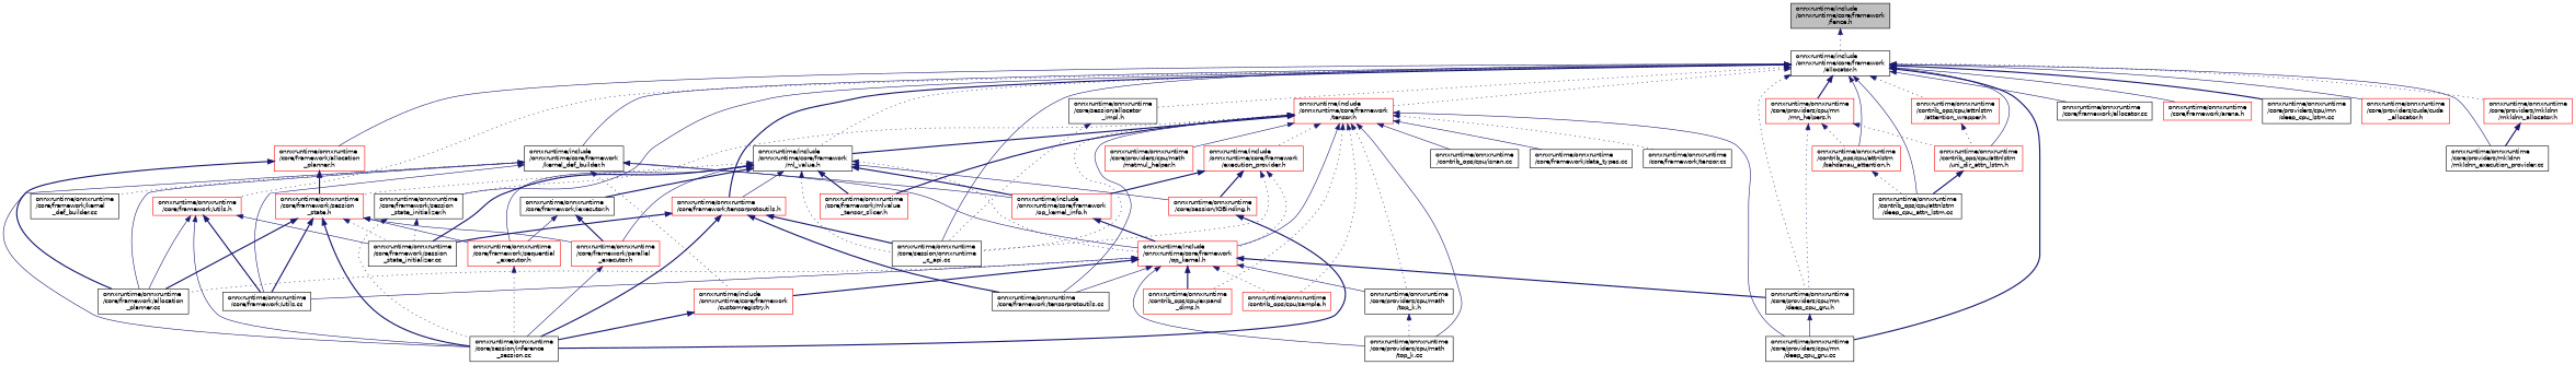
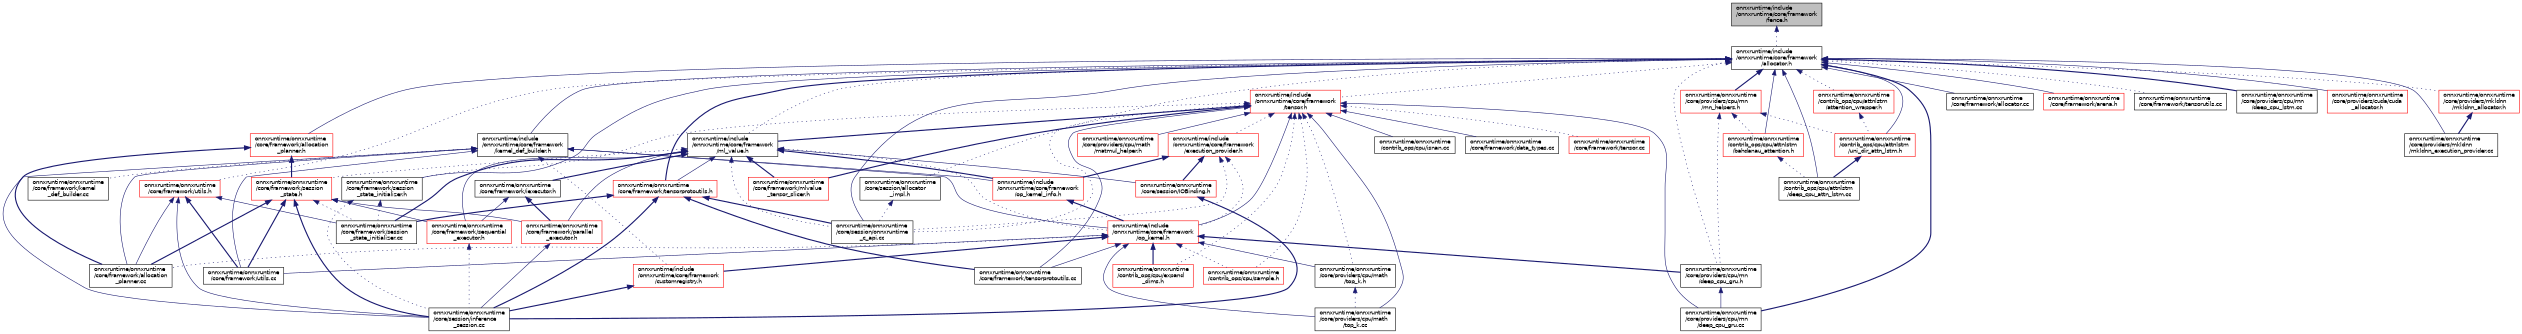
  digraph {
    node [color=black fillcolor=white fontname=Helvetica fontsize=10 shape=record style=filled]
    edge [color=midnightblue dir=back fontname=Helvetica fontsize=10 labelfontname=Helvetica labelfontsize=10 style=solid]
    n1 [fillcolor=grey75 fontcolor=black height=0.2 label="onnxruntime/include\l/onnxruntime/core/framework\l/fence.h" width=0.4]
    n2 [height=0.2 label="onnxruntime/include\l/onnxruntime/core/framework\l/allocator.h" width=0.4]
    n3 [height=0.2 label="onnxruntime/include\l/onnxruntime/core/framework\l/kernel_def_builder.h" width=0.4]
    n4 [height=0.2 label="onnxruntime/onnxruntime\l/core/providers/cpu/rnn\l/deep_cpu_gru.h" width=0.4]
    n5 [height=0.2 label="onnxruntime/onnxruntime\l/core/providers/cpu/rnn\l/deep_cpu_gru.cc" width=0.4]
    n6 [height=0.2 label="onnxruntime/include\l/onnxruntime/core/framework\l/ml_value.h" width=0.4]
    n7 [color=red height=0.2 label="onnxruntime/onnxruntime\l/core/framework/tensorprotoutils.h" width=0.4]
    n8 [height=0.2 label="onnxruntime/onnxruntime\l/core/session/onnxruntime\l_c_api.cc" width=0.4]
    n9 [color=red height=0.2 label="onnxruntime/include\l/onnxruntime/core/framework\l/tensor.h" width=0.4]
    n10 [height=0.2 label="onnxruntime/onnxruntime\l/core/framework/session\l_state_initializer.h" width=0.4]
    n11 [color=red height=0.2 label="onnxruntime/onnxruntime\l/contrib_ops/cpu/attnlstm\l/attention_wrapper.h" width=0.4]
    n12 [color=red height=0.2 label="onnxruntime/onnxruntime\l/contrib_ops/cpu/attnlstm\l/uni_dir_attn_lstm.h" width=0.4]
    n13 [height=0.2 label="onnxruntime/onnxruntime\l/contrib_ops/cpu/attnlstm\l/deep_cpu_attn_lstm.cc" width=0.4]
    n14 [color=red height=0.2 label="onnxruntime/onnxruntime\l/contrib_ops/cpu/attnlstm\l/bahdanau_attention.h" width=0.4]
    n15 [color=red height=0.2 label="onnxruntime/onnxruntime\l/core/framework/allocation\l_planner.h" width=0.4]
    n16 [height=0.2 label="onnxruntime/onnxruntime\l/core/framework/allocator.cc" width=0.4]
    n17 [color=red height=0.2 label="onnxruntime/onnxruntime\l/core/framework/arena.h" width=0.4]
+   n18 [height=0.2 label="onnxruntime/onnxruntime\l/core/framework/tensorutils.cc" width=0.4]
    n19 [color=red height=0.2 label="onnxruntime/onnxruntime\l/core/framework/utils.h" width=0.4]
    n20 [height=0.2 label="onnxruntime/onnxruntime\l/core/providers/cpu/rnn\l/deep_cpu_lstm.cc" width=0.4]
    n21 [color=red height=0.2 label="onnxruntime/onnxruntime\l/core/providers/cpu/rnn\l/rnn_helpers.h" width=0.4]
    n22 [color=red height=0.2 label="onnxruntime/onnxruntime\l/core/providers/cuda/cuda\l_allocator.h" width=0.4]
    n23 [color=red height=0.2 label="onnxruntime/onnxruntime\l/core/providers/mkldnn\l/mkldnn_allocator.h" width=0.4]
    n24 [height=0.2 label="onnxruntime/onnxruntime\l/core/providers/mkldnn\l/mkldnn_execution_provider.cc" width=0.4]
    n25 [height=0.2 label="onnxruntime/onnxruntime\l/core/session/allocator\l_impl.h" width=0.4]
    n26 [color=red height=0.2 label="onnxruntime/include\l/onnxruntime/core/framework\l/customregistry.h" width=0.4]
    n27 [height=0.2 label="onnxruntime/onnxruntime\l/core/session/inference\l_session.cc" width=0.4]
    n28 [color=red height=0.2 label="onnxruntime/include\l/onnxruntime/core/framework\l/op_kernel.h" width=0.4]
    n29 [height=0.2 label="onnxruntime/onnxruntime\l/core/framework/allocation\l_planner.cc" width=0.4]
    n30 [height=0.2 label="onnxruntime/onnxruntime\l/core/framework/utils.cc" width=0.4]
    n31 [color=red height=0.2 label="onnxruntime/include\l/onnxruntime/core/framework\l/op_kernel_info.h" width=0.4]
    n32 [height=0.2 label="onnxruntime/onnxruntime\l/core/framework/kernel\l_def_builder.cc" width=0.4]
    n33 [height=0.2 label="onnxruntime/onnxruntime\l/core/framework/iexecutor.h" width=0.4]
    n34 [color=red height=0.2 label="onnxruntime/onnxruntime\l/core/framework/parallel\l_executor.h" width=0.4]
    n35 [color=red height=0.2 label="onnxruntime/onnxruntime\l/core/framework/sequential\l_executor.h" width=0.4]
    n36 [color=red height=0.2 label="onnxruntime/onnxruntime\l/core/framework/mlvalue\l_tensor_slicer.h" width=0.4]
    n37 [color=red height=0.2 label="onnxruntime/onnxruntime\l/core/framework/session\l_state.h" width=0.4]
    n38 [height=0.2 label="onnxruntime/onnxruntime\l/core/framework/session\l_state_initializer.cc" width=0.4]
    n39 [color=red height=0.2 label="onnxruntime/onnxruntime\l/core/session/IOBinding.h" width=0.4]
    n40 [height=0.2 label="onnxruntime/onnxruntime\l/core/framework/tensorprotoutils.cc" width=0.4]
    n41 [color=red height=0.2 label="onnxruntime/onnxruntime\l/contrib_ops/cpu/expand\l_dims.h" width=0.4]
    n42 [color=red height=0.2 label="onnxruntime/onnxruntime\l/contrib_ops/cpu/sample.h" width=0.4]
    n43 [height=0.2 label="onnxruntime/onnxruntime\l/core/providers/cpu/math\l/top_k.cc" width=0.4]
    n44 [height=0.2 label="onnxruntime/onnxruntime\l/core/providers/cpu/math\l/top_k.h" width=0.4]
    n45 [color=red height=0.2 label="onnxruntime/include\l/onnxruntime/core/framework\l/execution_provider.h" width=0.4]
    n46 [height=0.2 label="onnxruntime/onnxruntime\l/contrib_ops/cpu/isnan.cc" width=0.4]
    n47 [height=0.2 label="onnxruntime/onnxruntime\l/core/framework/data_types.cc" width=0.4]
-   n48 [height=0.2 label="onnxruntime/onnxruntime\l/core/framework/tensor.cc" width=0.4]
+   n48 [color=red height=0.2 label="onnxruntime/onnxruntime\l/core/framework/tensor.cc" width=0.4]
    n49 [color=red height=0.2 label="onnxruntime/onnxruntime\l/core/providers/cpu/math\l/matmul_helper.h" width=0.4]
    n1 -> n2 [style=dotted]
    n2 -> n3
    n2 -> n4 [style=dotted]
    n2 -> n5 [style=bold]
    n2 -> n6 [style=dotted]
    n2 -> n7 [style=bold]
    n2 -> n8
    n2 -> n9 [style=dotted]
    n2 -> n10
    n2 -> n11 [style=dotted]
    n2 -> n12
    n2 -> n13
    n2 -> n14
    n2 -> n15
    n2 -> n16
    n2 -> n17
+   n2 -> n18 [style=dotted]
    n2 -> n19 [style=dotted]
    n2 -> n20 [style=bold]
    n2 -> n21 [style=bold]
    n2 -> n22
    n2 -> n23 [style=dotted]
    n2 -> n24
    n2 -> n25 [style=dotted]
    n3 -> n26 [style=dotted]
    n3 -> n27
    n3 -> n28
    n3 -> n29
    n3 -> n30
    n3 -> n31
    n3 -> n32 [style=dotted]
    n4 -> n5
    n6 -> n7
    n6 -> n8 [style=dotted]
    n6 -> n28 [style=dotted]
    n6 -> n31 [style=bold]
    n6 -> n33 [style=bold]
    n6 -> n34
    n6 -> n35
    n6 -> n36 [style=bold]
    n6 -> n37 [style=dotted]
    n6 -> n38 [style=bold]
    n6 -> n39
    n7 -> n8 [style=bold]
    n7 -> n27 [style=bold]
    n7 -> n38 [style=bold]
    n7 -> n40 [style=bold]
    n9 -> n5
    n9 -> n6 [style=bold]
    n9 -> n8 [style=dotted]
    n9 -> n10 [style=dotted]
    n9 -> n28
    n9 -> n36 [style=bold]
    n9 -> n40
    n9 -> n41 [style=dotted]
    n9 -> n42 [style=dotted]
    n9 -> n43
    n9 -> n44 [style=dotted]
    n9 -> n45 [style=dotted]
    n9 -> n46
    n9 -> n47
    n9 -> n48 [style=dotted]
    n9 -> n49
    n10 -> n27 [style=dotted]
    n10 -> n38 [style=dotted]
    n11 -> n12 [style=dotted]
    n12 -> n13 [style=bold]
    n14 -> n13 [style=dotted]
    n15 -> n29 [style=bold]
    n15 -> n37 [style=bold]
    n19 -> n27
    n19 -> n29
    n19 -> n30 [style=bold]
    n19 -> n38
    n21 -> n4 [style=dotted]
    n21 -> n12 [style=dotted]
    n21 -> n14 [style=dotted]
    n23 -> n24 [style=bold]
    n25 -> n8 [style=dotted]
    n26 -> n27 [style=bold]
    n28 -> n4 [style=bold]
    n28 -> n26 [style=bold]
    n28 -> n29 [style=dotted]
    n28 -> n30
    n28 -> n40
    n28 -> n41 [style=bold]
    n28 -> n42 [style=dotted]
    n28 -> n43
    n28 -> n44
    n31 -> n28 [style=bold]
    n33 -> n34 [style=bold]
    n33 -> n35
    n34 -> n27
    n35 -> n27 [style=dotted]
    n37 -> n27 [style=bold]
    n37 -> n29 [style=bold]
    n37 -> n30 [style=bold]
    n37 -> n34
    n37 -> n35
    n37 -> n38 [style=dotted]
    n39 -> n27 [style=bold]
    n44 -> n43 [style=dotted]
    n45 -> n8 [style=dotted]
    n45 -> n28 [style=dotted]
    n45 -> n31 [style=bold]
    n45 -> n39 [style=bold]
  }
